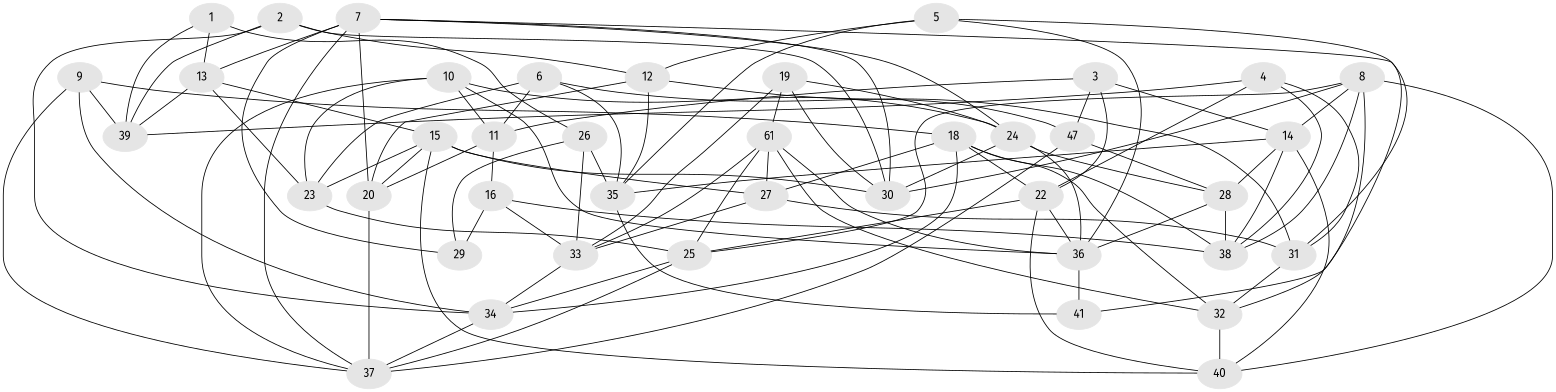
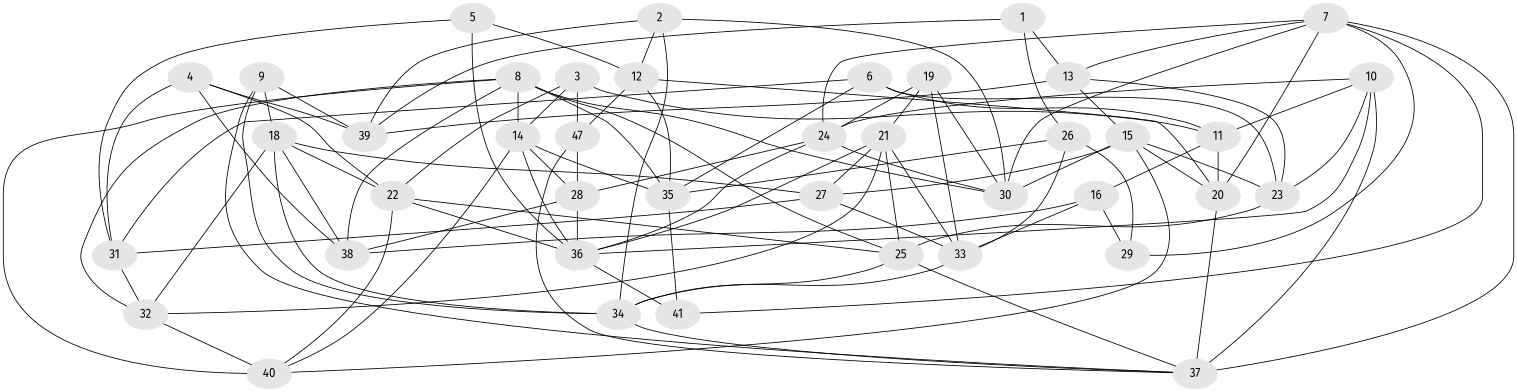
  graph {
    fontname="Fira Sans"
    node [color=gray90 fontname="Fira Sans" style=filled]
    edge [fontname="Fira Sans" weight=1.0]
    1
    13
    26
    39
    23
    15
    35
    29
    33
    2
    12
    30
    34
    n14 [label=47]
    20
    37
    3
    11
    14
    22
    16
    36
    40
    28
    25
    4
    31
    38
    32
    5
    41
    6
    7
    24
    8
    9
    18
    27
    10
    19
-   21 [label=61]
+   21
    1 -- 13
    1 -- 26 [weight=2.0]
    1 -- 39
    13 -- 39 [weight=2.0]
    13 -- 23
    13 -- 15
    26 -- 35
    26 -- 29 [weight=2.0]
    26 -- 33
    23 -- 25
    15 -- 23
    15 -- 30
    15 -- 20
    15 -- 40
    15 -- 27
    35 -- 41
    33 -- 34
    2 -- 39
    2 -- 12
    2 -- 30
    2 -- 34
    12 -- 35
    12 -- n14
    12 -- 20
    34 -- 37
    n14 -- 37
    n14 -- 28 [weight=3.0]
    20 -- 37
    3 -- n14
    3 -- 11
    3 -- 14
    3 -- 22
    11 -- 20 [weight=2.0]
    11 -- 16
    14 -- 35
-   14 -- 38
+   14 -- 36
    14 -- 40
    14 -- 28
    22 -- 36
    22 -- 40
    22 -- 25
    16 -- 29
    16 -- 33
    16 -- 38 [weight=2.0]
    36 -- 41 [weight=2.0]
    28 -- 36 [weight=2.0]
    28 -- 38
    25 -- 34
    25 -- 37
    4 -- 39
    4 -- 22
    4 -- 31
    4 -- 38
    31 -- 32
    32 -- 40 [weight=2.0]
-   5 -- 35
+   8 -- 35
    5 -- 12
    5 -- 36
    5 -- 31
    6 -- 23 [weight=2.0]
    6 -- 35
    6 -- 11
    6 -- 31
    7 -- 13
    7 -- 29
    7 -- 30
    7 -- 20
    7 -- 37
    7 -- 41
    7 -- 24
    24 -- 30
    24 -- 36
    24 -- 28
    8 -- 30
    8 -- 14
    8 -- 40
    8 -- 25
    8 -- 38
    8 -- 32
    9 -- 39
    9 -- 34
    9 -- 37
    9 -- 18
    18 -- 34
    18 -- 22
    18 -- 38
    18 -- 32
    18 -- 27
    27 -- 33
    27 -- 31 [weight=2.0]
    10 -- 23
    10 -- 37
    10 -- 11
    10 -- 36
    10 -- 24
    19 -- 33
    19 -- 30
    19 -- 24
    19 -- 21
    21 -- 33
    21 -- 36
    21 -- 25
    21 -- 32
    21 -- 27
  }
